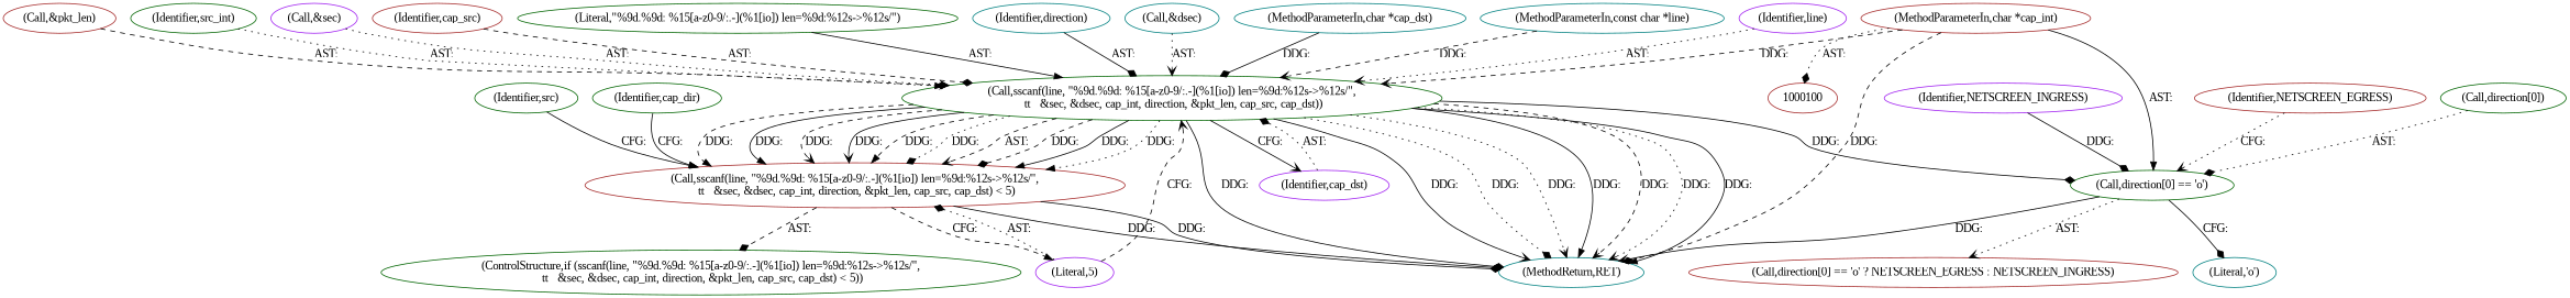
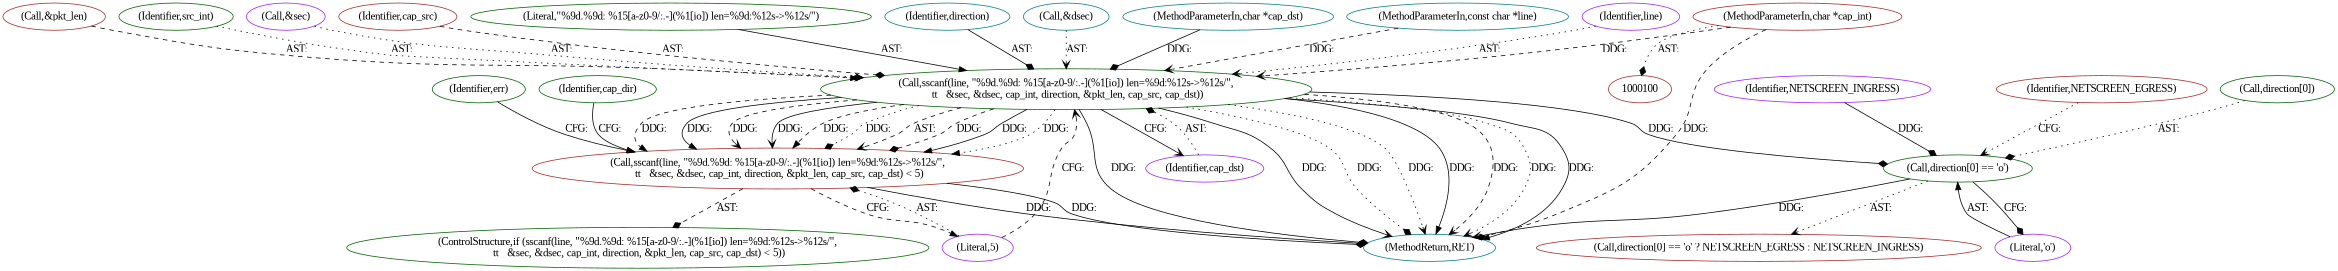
  digraph {
    fontname="Liberation Serif"
    node [color=darkgreen fontname="Liberation Serif"]
    edge [arrowhead=diamond fontname="Liberation Serif" style=solid]
    n1 [color=brown label="(MethodParameterIn,char *cap_int)"]
    n2 [label="(Call,sscanf(line, \"%9d.%9d: %15[a-z0-9/:.-](%1[io]) len=%9d:%12s->%12s/\",\n \t\t   &sec, &dsec, cap_int, direction, &pkt_len, cap_src, cap_dst))"]
    n3 [color=teal label="(MethodReturn,RET)"]
    1000100 [color=brown]
    n5 [color=brown label="(Call,sscanf(line, \"%9d.%9d: %15[a-z0-9/:.-](%1[io]) len=%9d:%12s->%12s/\",\n \t\t   &sec, &dsec, cap_int, direction, &pkt_len, cap_src, cap_dst) < 5)"]
    n6 [label="(Call,direction[0] == 'o')"]
    n7 [color=purple label="(Identifier,cap_dst)"]
    n8 [label="(ControlStructure,if (sscanf(line, \"%9d.%9d: %15[a-z0-9/:.-](%1[io]) len=%9d:%12s->%12s/\",\n \t\t   &sec, &dsec, cap_int, direction, &pkt_len, cap_src, cap_dst) < 5))"]
    n9 [color=purple label="(Literal,5)"]
-   n10 [color=teal label="(Literal,'o')"]
+   n10 [color=purple label="(Literal,'o')"]
    n11 [color=brown label="(Call,direction[0] == 'o' ? NETSCREEN_EGRESS : NETSCREEN_INGRESS)"]
-   n12 [label="(Identifier,src)"]
+   n12 [label="(Identifier,err)"]
    n13 [color=brown label="(Call,&pkt_len)"]
    n14 [label="(Identifier,src_int)"]
    n15 [color=purple label="(Call,&sec)"]
    n16 [color=brown label="(Identifier,cap_src)"]
    n17 [label="(Literal,\"%9d.%9d: %15[a-z0-9/:.-](%1[io]) len=%9d:%12s->%12s/\")"]
    n18 [color=teal label="(Identifier,direction)"]
    n19 [color=brown label="(Identifier,NETSCREEN_EGRESS)"]
    n20 [label="(Call,direction[0])"]
    n21 [color=teal label="(Call,&dsec)"]
    n22 [color=teal label="(MethodParameterIn,char *cap_dst)"]
    n23 [color=purple label="(Identifier,NETSCREEN_INGRESS)"]
    n24 [color=teal label="(MethodParameterIn,const char *line)"]
    n25 [color=purple label="(Identifier,line)"]
    n26 [label="(Identifier,cap_dir)"]
    n1 -> n2 [arrowhead=vee label="DDG: " style=dashed]
    n1 -> n3 [label="DDG: " style=dashed]
    n1 -> 1000100 [label="AST: " style=dotted]
    n2 -> n3 [arrowhead=vee label="DDG: " style=dashed]
    n2 -> n3 [arrowhead=vee label="DDG: " style=dotted]
    n2 -> n3 [arrowhead=normal label="DDG: "]
    n2 -> n3 [label="DDG: "]
    n2 -> n3 [arrowhead=vee label="DDG: "]
    n2 -> n3 [label="DDG: " style=dotted]
    n2 -> n3 [arrowhead=vee label="DDG: " style=dotted]
    n2 -> n3 [arrowhead=normal label="DDG: "]
    n2 -> n5 [arrowhead=vee label="AST: " style=dashed]
    n2 -> n5 [label="DDG: " style=dashed]
    n2 -> n5 [arrowhead=normal label="DDG: "]
    n2 -> n5 [arrowhead=normal label="DDG: " style=dotted]
    n2 -> n5 [arrowhead=normal label="DDG: " style=dashed]
    n2 -> n5 [arrowhead=normal label="DDG: "]
    n2 -> n5 [arrowhead=vee label="DDG: " style=dashed]
    n2 -> n5 [arrowhead=vee label="DDG: "]
    n2 -> n5 [arrowhead=normal label="DDG: " style=dashed]
    n2 -> n5 [label="DDG: " style=dotted]
    n2 -> n6 [label="DDG: "]
    n2 -> n7 [arrowhead=vee label="CFG: "]
    n5 -> n3 [label="DDG: "]
    n5 -> n3 [label="DDG: "]
    n5 -> n8 [label="AST: " style=dashed]
    n5 -> n9 [arrowhead=normal label="CFG: " style=dashed]
    n6 -> n3 [arrowhead=vee label="DDG: "]
    n6 -> n10 [label="CFG: "]
    n6 -> n11 [arrowhead=vee label="AST: " style=dotted]
    n7 -> n2 [label="AST: " style=dotted]
    n9 -> n2 [arrowhead=vee label="CFG: " style=dashed]
    n9 -> n5 [label="AST: " style=dotted]
-   n1 -> n6 [arrowhead=normal label="AST: "]
+   n10 -> n6 [arrowhead=normal label="AST: "]
    n12 -> n5 [arrowhead=normal label="CFG: "]
    n13 -> n2 [label="AST: " style=dashed]
    n14 -> n2 [arrowhead=normal label="AST: " style=dotted]
    n15 -> n2 [arrowhead=vee label="AST: " style=dotted]
    n16 -> n2 [label="AST: " style=dashed]
    n17 -> n2 [arrowhead=normal label="AST: "]
    n18 -> n2 [label="AST: "]
    n19 -> n6 [arrowhead=vee label="CFG: " style=dotted]
    n20 -> n6 [label="AST: " style=dotted]
    n21 -> n2 [arrowhead=vee label="AST: " style=dotted]
    n22 -> n2 [label="DDG: "]
    n23 -> n6 [label="DDG: "]
    n24 -> n2 [arrowhead=vee label="DDG: " style=dashed]
    n25 -> n2 [arrowhead=vee label="AST: " style=dotted]
    n26 -> n5 [arrowhead=normal label="CFG: "]
  }
